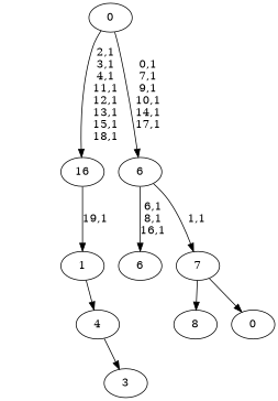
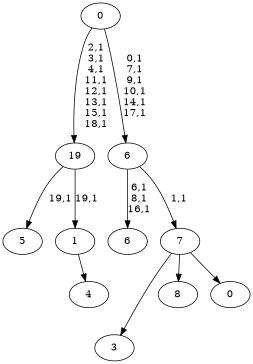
  digraph {
    n1 [label=6]
+   n2 [label=5]
    n3 [label=4]
    n4 [label=3]
    n5 [label=8]
    n6 [label=1]
-   16
+   16 [label=19]
    n8 [label=0]
    7
    6
    0
    n6 -> n3
+   16 -> n2 [label="19,1"]
    16 -> n6 [label="19,1"]
-   n3 -> n4
+   7 -> n4
    7 -> n5
    7 -> n8
    6 -> n1 [label="6,1\n8,1\n16,1"]
    6 -> 7 [label="1,1"]
    0 -> 16 [label="2,1\n3,1\n4,1\n11,1\n12,1\n13,1\n15,1\n18,1"]
    0 -> 6 [label="0,1\n7,1\n9,1\n10,1\n14,1\n17,1"]
  }
